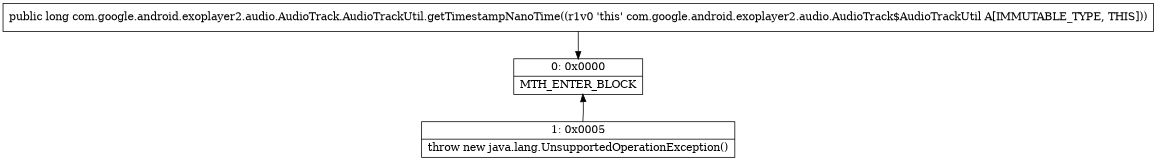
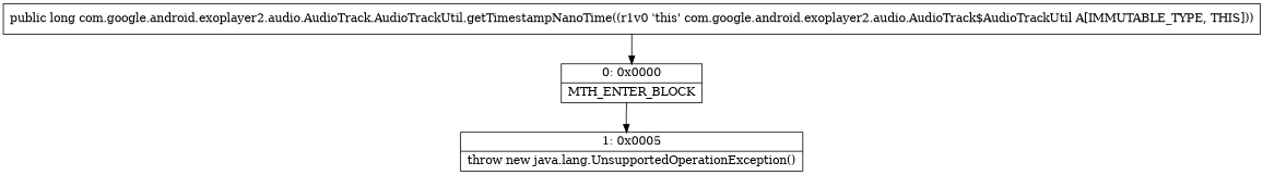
  digraph {
    node [shape=record]
    n1 [label="{0\:\ 0x0000|MTH_ENTER_BLOCK\l}"]
    n2 [label="{1\:\ 0x0005|throw new java.lang.UnsupportedOperationException()\l}"]
    n3 [label="{public long com.google.android.exoplayer2.audio.AudioTrack.AudioTrackUtil.getTimestampNanoTime((r1v0 'this' com.google.android.exoplayer2.audio.AudioTrack$AudioTrackUtil A[IMMUTABLE_TYPE, THIS])) }"]
-   n2 -> n1
+   n1 -> n2
    n3 -> n1
  }
